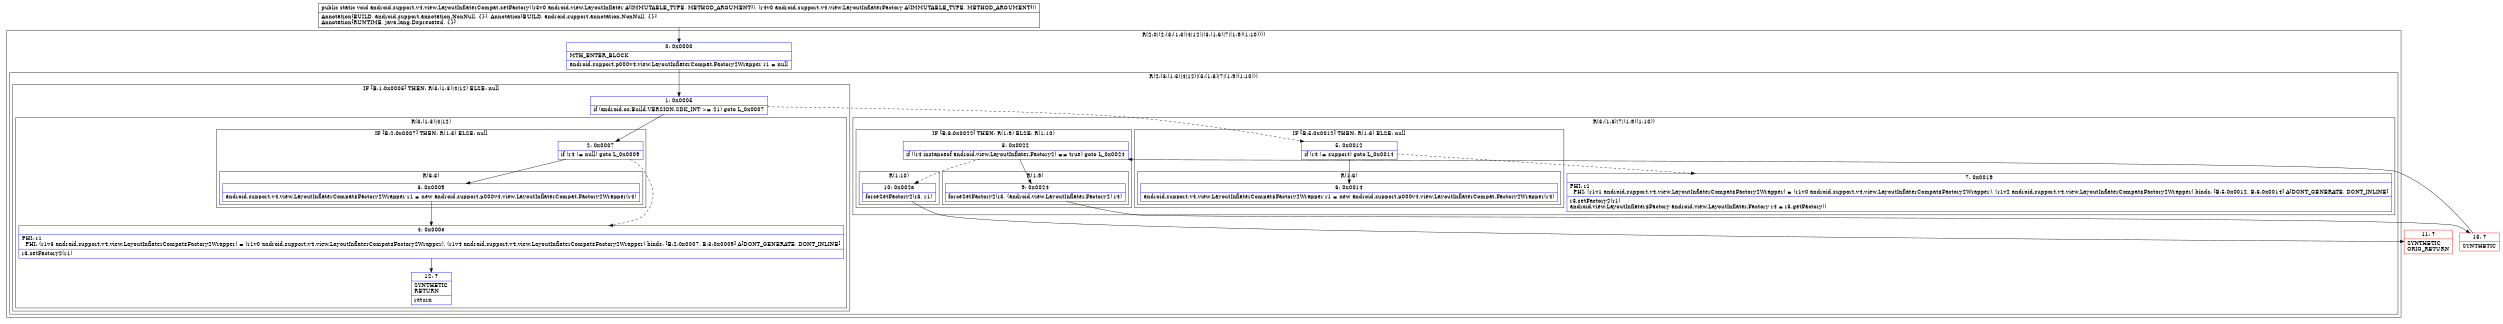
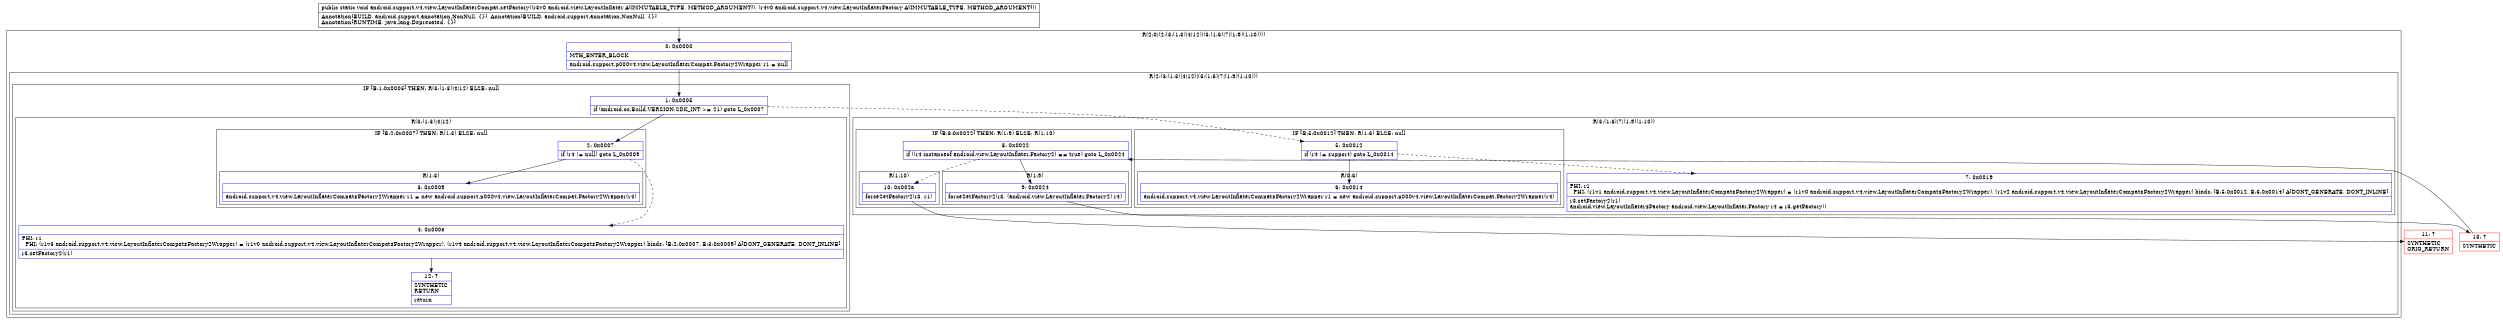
  digraph {
    node [color=blue shape=record]
    n1 [label="{3\:\ 0x0009|android.support.v4.view.LayoutInflaterCompat$Factory2Wrapper r1 = new android.support.p000v4.view.LayoutInflaterCompat.Factory2Wrapper(r4)\l}"]
    n2 [label="{2\:\ 0x0007|if (r4 != null) goto L_0x0009\l}"]
    n3 [label="{4\:\ 0x000e|PHI: r1 \l  PHI: (r1v3 android.support.v4.view.LayoutInflaterCompat$Factory2Wrapper) = (r1v0 android.support.v4.view.LayoutInflaterCompat$Factory2Wrapper), (r1v4 android.support.v4.view.LayoutInflaterCompat$Factory2Wrapper) binds: [B:2:0x0007, B:3:0x0009] A[DONT_GENERATE, DONT_INLINE]\l|r3.setFactory2(r1)\l}"]
    n4 [label="{12\:\ ?|SYNTHETIC\lRETURN\l|return\l}"]
    n5 [label="{1\:\ 0x0005|if (android.os.Build.VERSION.SDK_INT \>= 21) goto L_0x0007\l}"]
    n6 [label="{6\:\ 0x0014|android.support.v4.view.LayoutInflaterCompat$Factory2Wrapper r1 = new android.support.p000v4.view.LayoutInflaterCompat.Factory2Wrapper(r4)\l}"]
    n7 [label="{5\:\ 0x0012|if (r4 != support) goto L_0x0014\l}"]
    n8 [label="{9\:\ 0x0024|forceSetFactory2(r3, (android.view.LayoutInflater.Factory2) r4)\l}"]
    n9 [label="{10\:\ 0x002a|forceSetFactory2(r3, r1)\l}"]
    n10 [label="{8\:\ 0x0022|if ((r4 instanceof android.view.LayoutInflater.Factory2) == true) goto L_0x0024\l}"]
    n11 [label="{7\:\ 0x0019|PHI: r1 \l  PHI: (r1v1 android.support.v4.view.LayoutInflaterCompat$Factory2Wrapper) = (r1v0 android.support.v4.view.LayoutInflaterCompat$Factory2Wrapper), (r1v2 android.support.v4.view.LayoutInflaterCompat$Factory2Wrapper) binds: [B:5:0x0012, B:6:0x0014] A[DONT_GENERATE, DONT_INLINE]\l|r3.setFactory2(r1)\landroid.view.LayoutInflater$Factory android.view.LayoutInflater.Factory r4 = r3.getFactory()\l}"]
    n12 [label="{0\:\ 0x0000|MTH_ENTER_BLOCK\l|android.support.p000v4.view.LayoutInflaterCompat.Factory2Wrapper r1 = null\l}"]
    n13 [color=red label="{13\:\ ?|SYNTHETIC\l}"]
    n14 [color=red label="{11\:\ ?|SYNTHETIC\lORIG_RETURN\l}"]
    n15 [label="{public static void android.support.v4.view.LayoutInflaterCompat.setFactory((r3v0 android.view.LayoutInflater A[IMMUTABLE_TYPE, METHOD_ARGUMENT]), (r4v0 android.support.v4.view.LayoutInflaterFactory A[IMMUTABLE_TYPE, METHOD_ARGUMENT]))  | Annotation[BUILD, android.support.annotation.NonNull, \{\}], Annotation[BUILD, android.support.annotation.NonNull, \{\}]\lAnnotation[RUNTIME, java.lang.Deprecated, \{\}]\l}" color=""]
    subgraph cluster_1 {
      label="R(2:0|(2:(3:(1:3)|4|12)|(3:(1:6)|7|(1:9)(1:10))))"
      n12
      subgraph cluster_2 {
        label="R(2:(3:(1:3)|4|12)|(3:(1:6)|7|(1:9)(1:10)))"
        subgraph cluster_3 {
          label="IF [B:1:0x0005] THEN: R(3:(1:3)|4|12) ELSE: null"
          n5
          subgraph cluster_4 {
            label="R(3:(1:3)|4|12)"
            n3
            n4
            subgraph cluster_5 {
              label="IF [B:2:0x0007] THEN: R(1:3) ELSE: null"
              n2
              subgraph cluster_6 {
-               label="R(6:3)"
+               label="R(1:3)"
                n1
              }
            }
          }
        }
        subgraph cluster_7 {
          label="R(3:(1:6)|7|(1:9)(1:10))"
          n11
          subgraph cluster_8 {
            label="IF [B:5:0x0012] THEN: R(1:6) ELSE: null"
            n7
            subgraph cluster_9 {
-             label="R(1:6)"
+             label="R(0:6)"
              n6
            }
          }
          subgraph cluster_10 {
            label="IF [B:8:0x0022] THEN: R(1:9) ELSE: R(1:10)"
            n10
            subgraph cluster_11 {
              label="R(1:9)"
              n8
            }
            subgraph cluster_12 {
              label="R(1:10)"
              n9
            }
          }
        }
      }
    }
-   n1 -> n3
    n2 -> n1
    n2 -> n3 [style=dashed]
    n3 -> n4
    n5 -> n2
    n5 -> n7 [style=dashed]
    n7 -> n6
    n7 -> n11 [style=dashed]
    n8 -> n13
    n9 -> n14
    n10 -> n8
    n10 -> n9 [style=dashed]
    n12 -> n5
    n13 -> n10
    n15 -> n12
  }
